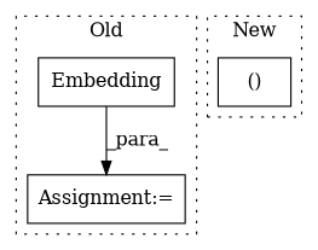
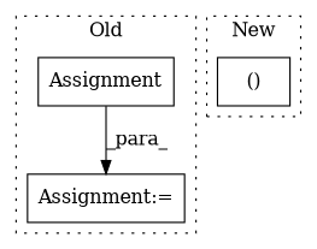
  digraph {
    node [shape=box]
-   n1 [a=32 l="10,1" label=Embedding s="2683,2815"]
+   n1 [a=32 l="10,1" label=Assignment s="2683,2815"]
    n2 [a=7 l=1 label="Assignment:=" s=2682]
    n3 [a=106 l=34 label="()" s=1605]
    subgraph cluster_1 {
      label=Old
      style=dotted
      n1
      n2
    }
    subgraph cluster_2 {
      label=New
      style=dotted
      n3
    }
    n1 -> n2 [label=_para_]
  }
